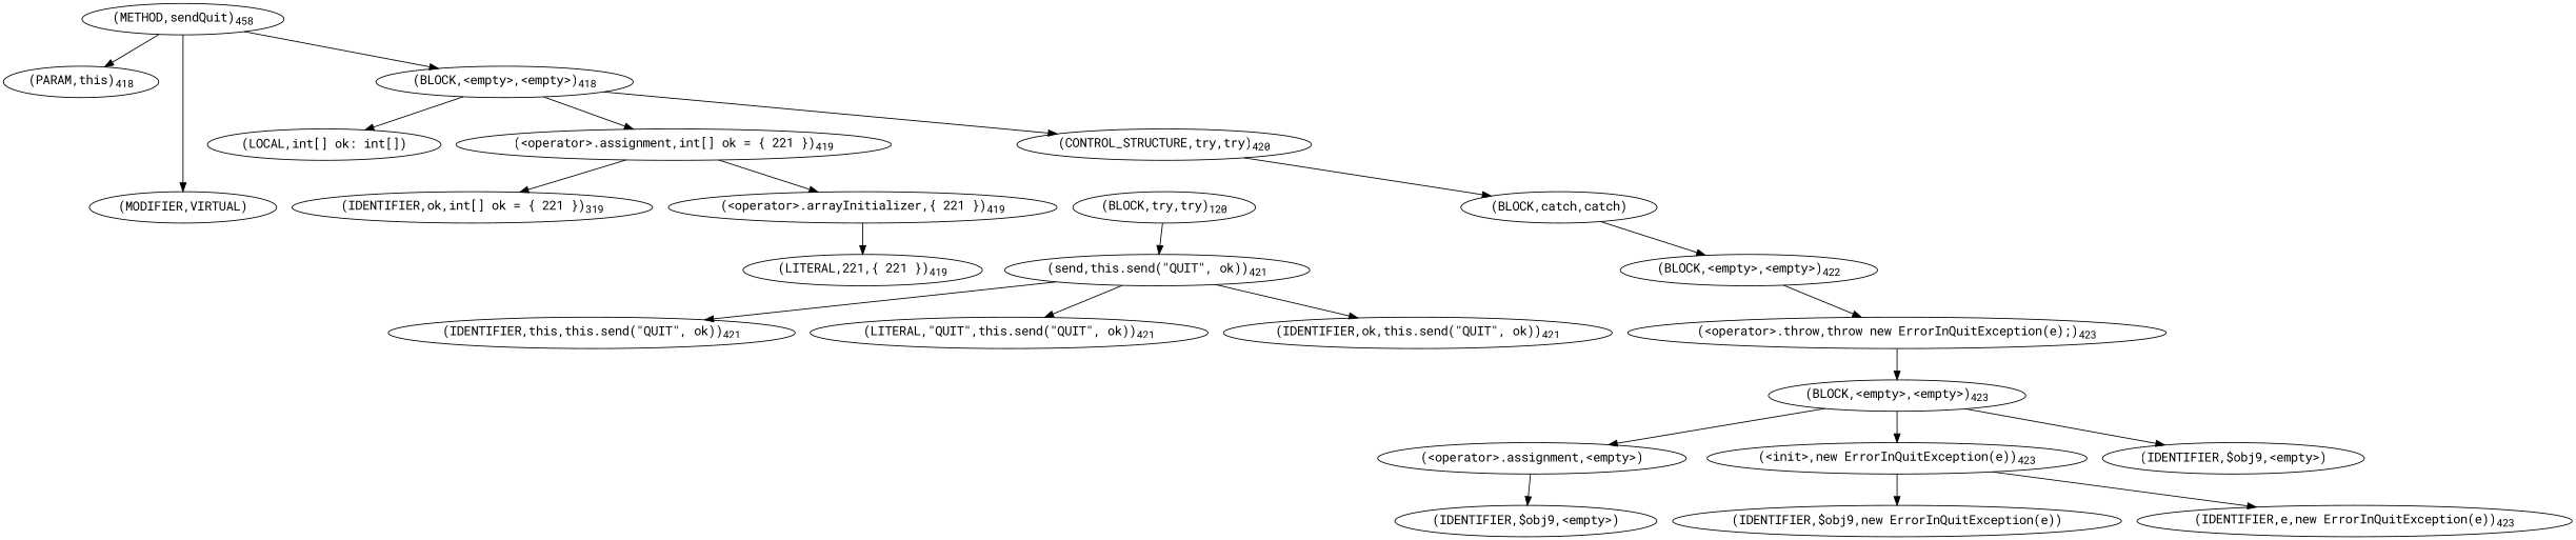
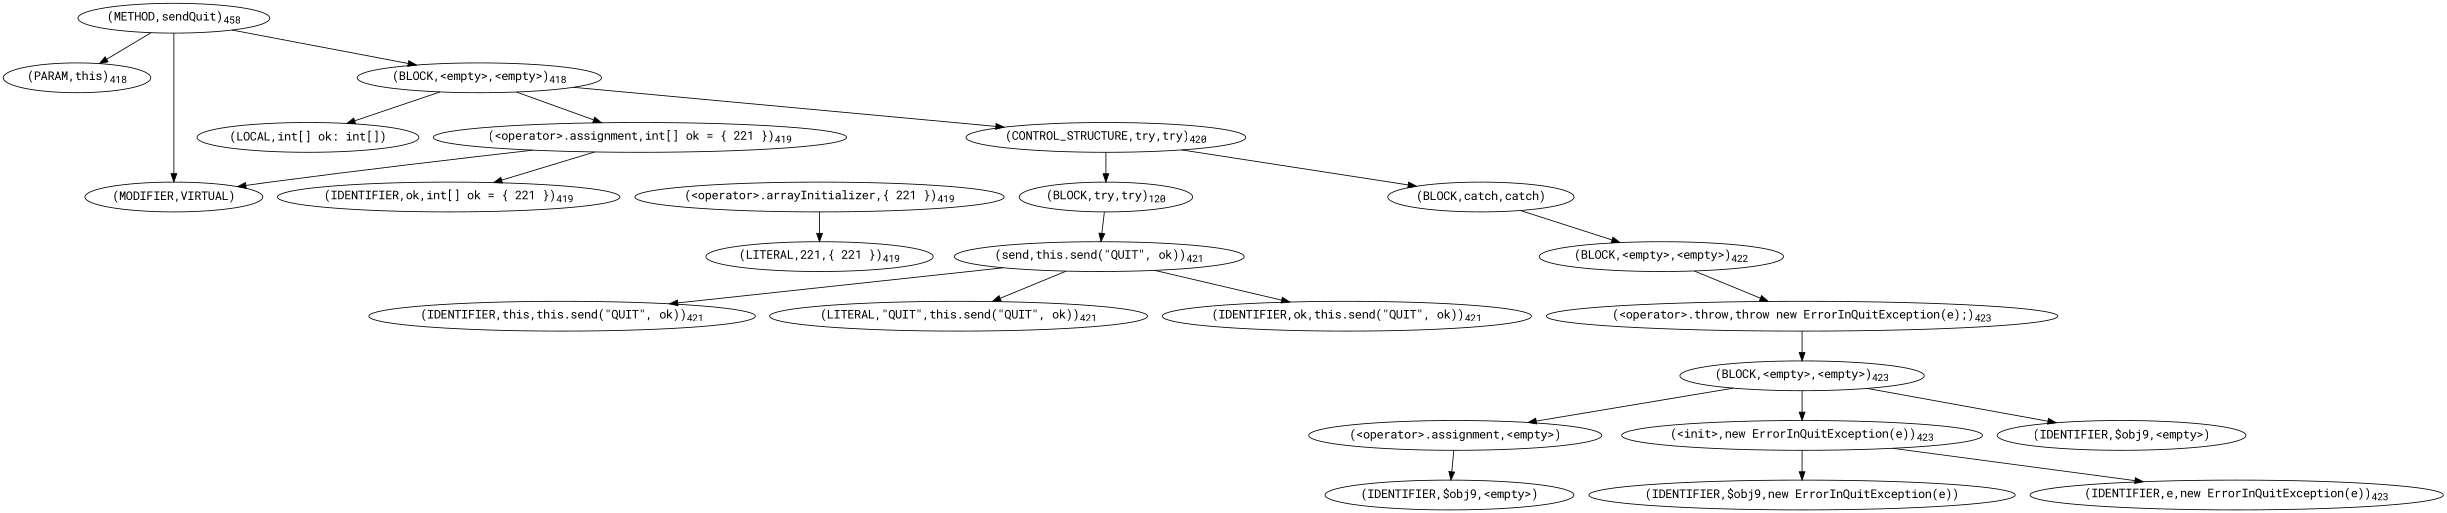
  digraph {
    fontname="Roboto Mono"
    node [fontname="Roboto Mono"]
    edge [fontname="Roboto Mono"]
    n1 [label=<(METHOD,sendQuit)<SUB>458</SUB>>]
    n2 [label=<(PARAM,this)<SUB>418</SUB>>]
    n3 [label=<(BLOCK,&lt;empty&gt;,&lt;empty&gt;)<SUB>418</SUB>>]
    n4 [label=<(MODIFIER,VIRTUAL)>]
    n5 [label=<(LOCAL,int[] ok: int[])>]
    n6 [label=<(&lt;operator&gt;.assignment,int[] ok = { 221 })<SUB>419</SUB>>]
    n7 [label=<(CONTROL_STRUCTURE,try,try)<SUB>420</SUB>>]
-   n8 [label=<(IDENTIFIER,ok,int[] ok = { 221 })<SUB>319</SUB>>]
+   n8 [label=<(IDENTIFIER,ok,int[] ok = { 221 })<SUB>419</SUB>>]
    n9 [label=<(&lt;operator&gt;.arrayInitializer,{ 221 })<SUB>419</SUB>>]
    n10 [label=<(BLOCK,try,try)<SUB>120</SUB>>]
    n11 [label=<(BLOCK,catch,catch)>]
    n12 [label=<(LITERAL,221,{ 221 })<SUB>419</SUB>>]
    n13 [label=<(send,this.send(&quot;QUIT&quot;, ok))<SUB>421</SUB>>]
    n14 [label=<(BLOCK,&lt;empty&gt;,&lt;empty&gt;)<SUB>422</SUB>>]
    n15 [label=<(IDENTIFIER,this,this.send(&quot;QUIT&quot;, ok))<SUB>421</SUB>>]
    n16 [label=<(LITERAL,&quot;QUIT&quot;,this.send(&quot;QUIT&quot;, ok))<SUB>421</SUB>>]
    n17 [label=<(IDENTIFIER,ok,this.send(&quot;QUIT&quot;, ok))<SUB>421</SUB>>]
    n18 [label=<(&lt;operator&gt;.throw,throw new ErrorInQuitException(e);)<SUB>423</SUB>>]
    n19 [label=<(BLOCK,&lt;empty&gt;,&lt;empty&gt;)<SUB>423</SUB>>]
    n20 [label=<(&lt;operator&gt;.assignment,&lt;empty&gt;)>]
    n21 [label=<(&lt;init&gt;,new ErrorInQuitException(e))<SUB>423</SUB>>]
    n22 [label=<(IDENTIFIER,$obj9,&lt;empty&gt;)>]
    n23 [label=<(IDENTIFIER,$obj9,&lt;empty&gt;)>]
    n24 [label=<(IDENTIFIER,$obj9,new ErrorInQuitException(e))>]
    n25 [label=<(IDENTIFIER,e,new ErrorInQuitException(e))<SUB>423</SUB>>]
    n1 -> n2
    n1 -> n3
    n1 -> n4
    n3 -> n5
    n3 -> n6
    n3 -> n7
    n6 -> n8
-   n6 -> n9
+   n6 -> n4
+   n7 -> n10
    n7 -> n11
    n9 -> n12
    n10 -> n13
    n11 -> n14
    n13 -> n15
    n13 -> n16
    n13 -> n17
    n14 -> n18
    n18 -> n19
    n19 -> n20
    n19 -> n21
    n19 -> n22
    n20 -> n23
    n21 -> n24
    n21 -> n25
  }
